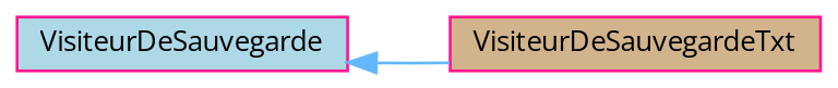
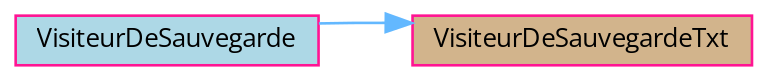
  digraph {
    rankdir=LR
    fontname="Open Sans"
    node [color=deeppink fontname="Open Sans" fontsize=10 shape=box style=filled]
    n1 [fillcolor=lightblue height=0.2 label=VisiteurDeSauvegarde width=0.4]
    n2 [fillcolor=tan height=0.2 label=VisiteurDeSauvegardeTxt width=0.4]
-   n1 -> n2 [color=steelblue1 dir=back fontname="Open Sans" fontsize=10 labelfontname=Helvetica labelfontsize=10 style=solid]
+   n2 -> n1 [color=steelblue1 dir=back fontname="Open Sans" fontsize=10 labelfontname=Helvetica labelfontsize=10 style=solid]
  }
